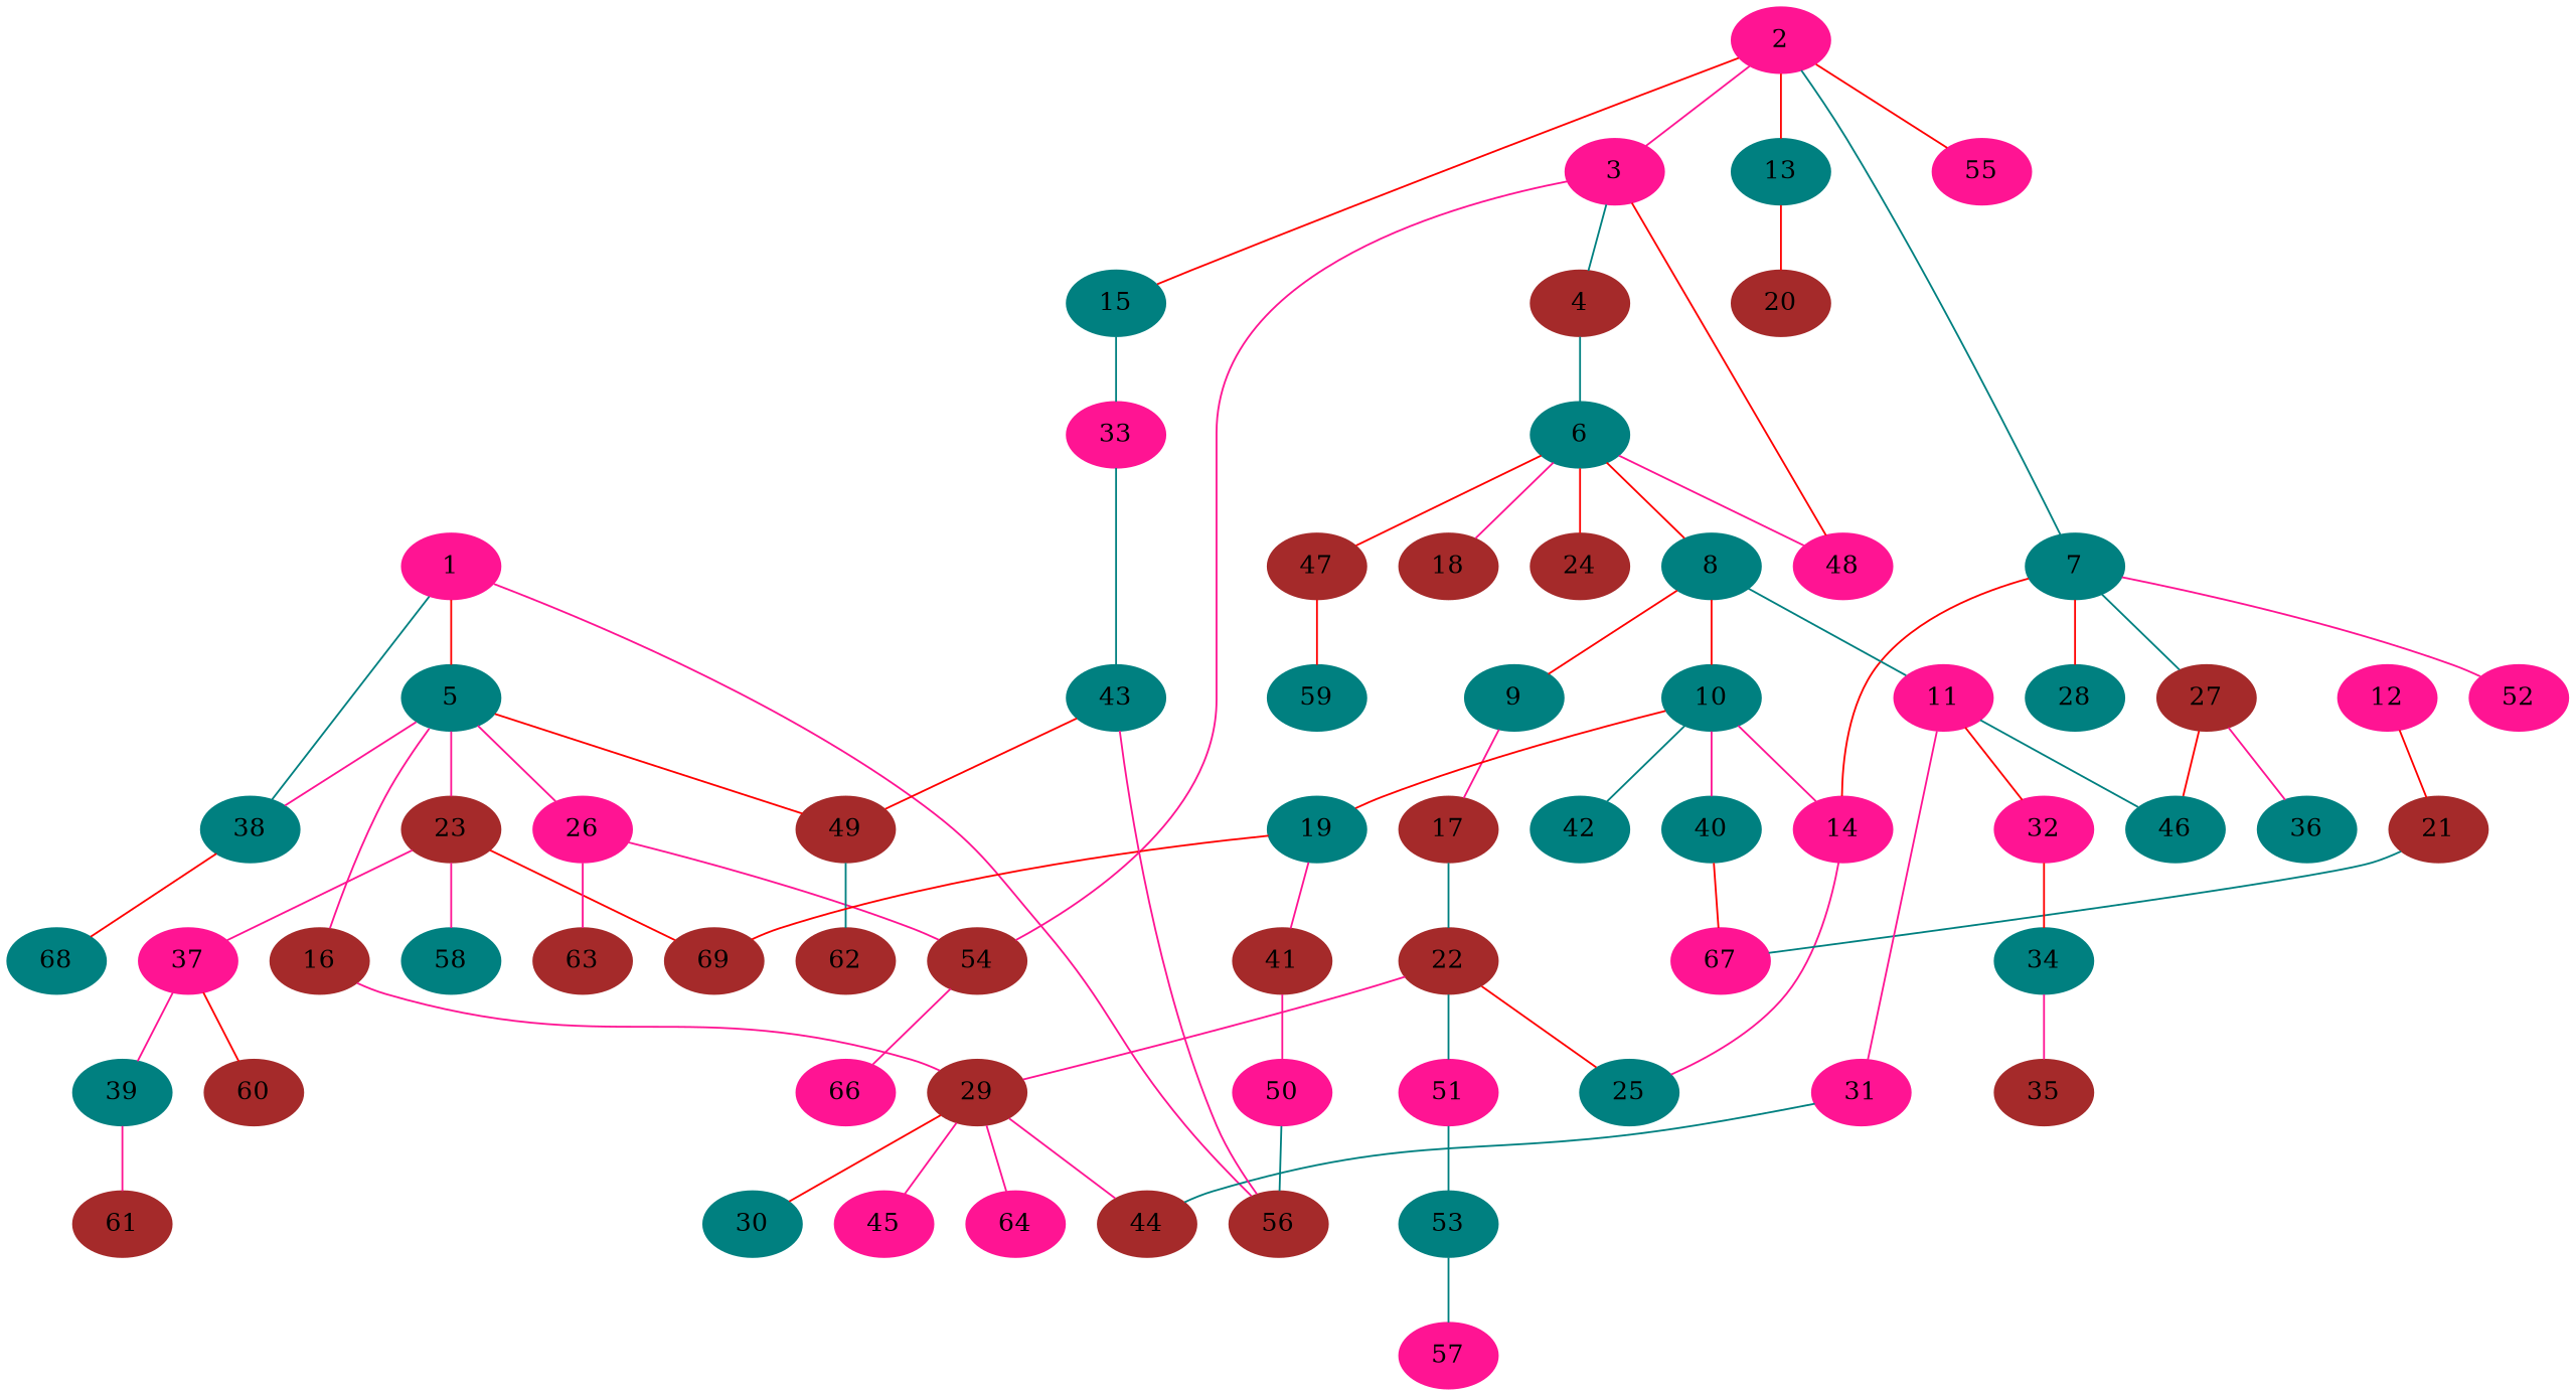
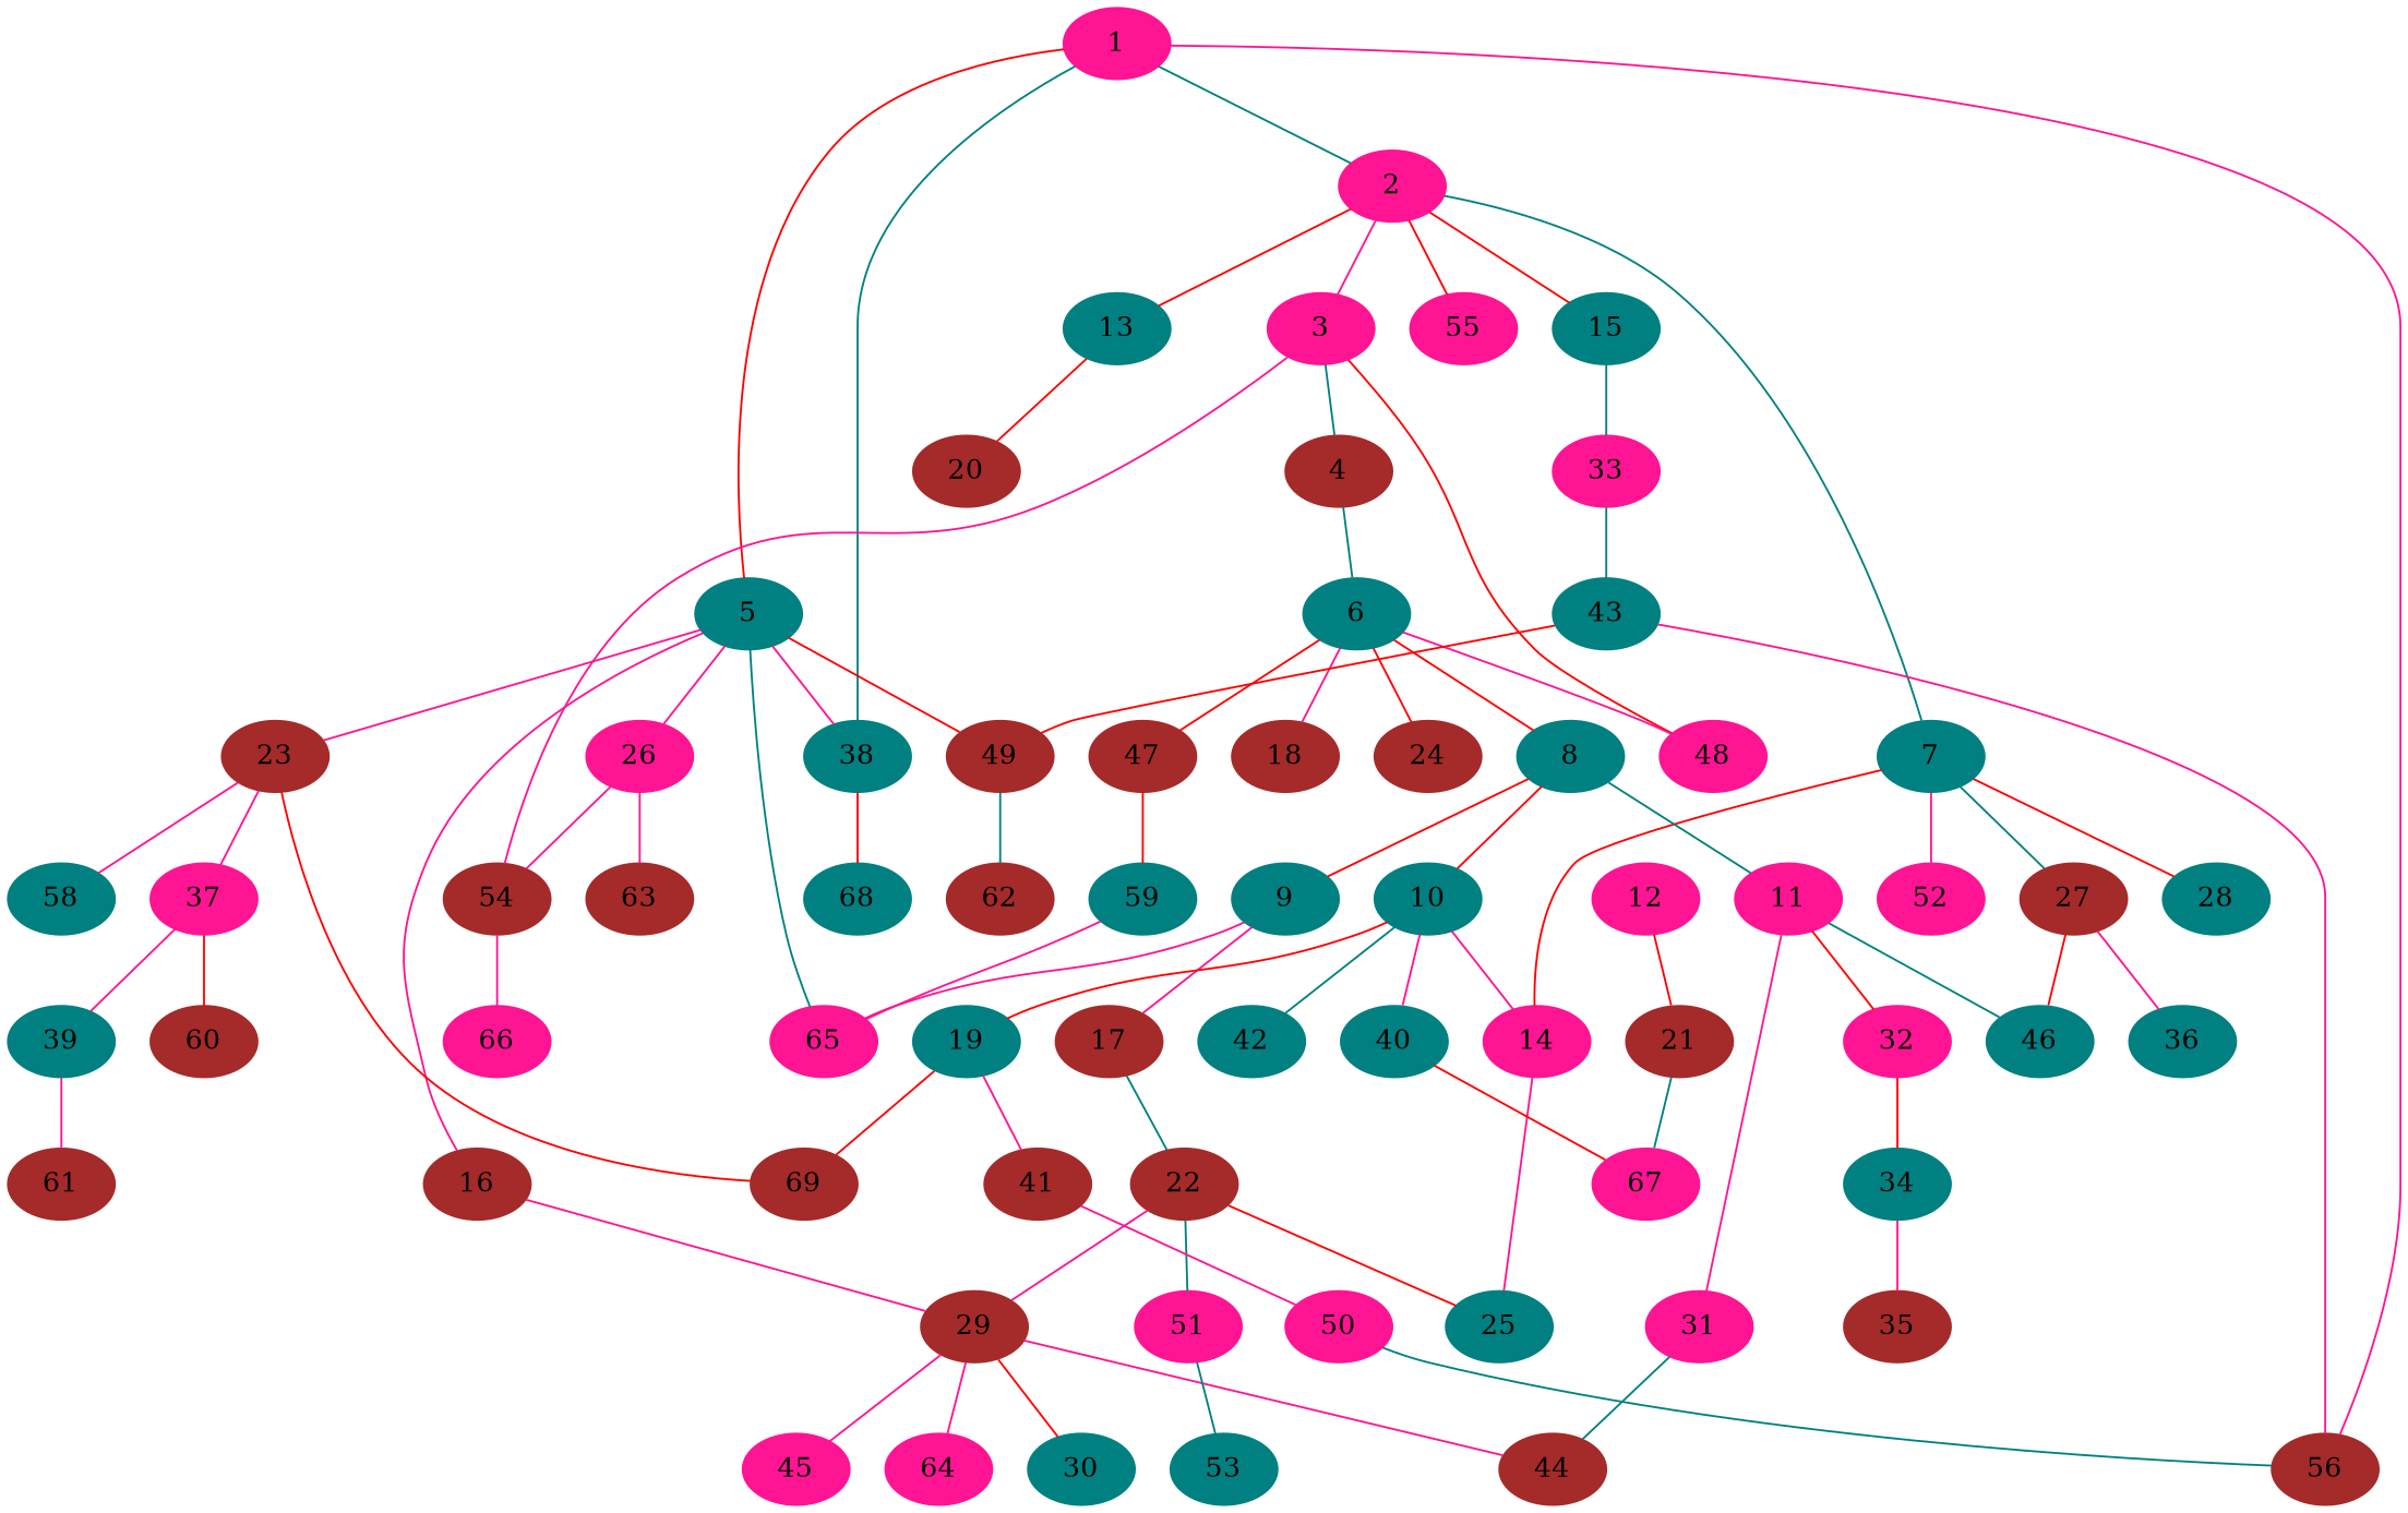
  graph {
    fontname="DejaVu Serif"
    node [color=teal fontname="DejaVu Serif" style=filled]
    edge [color=deeppink fontname="DejaVu Serif"]
    1 [color=deeppink]
    2 [color=deeppink]
    5
    38
    56 [color=brown]
    3 [color=deeppink]
    7
    13
    15
    55 [color=deeppink]
    16 [color=brown]
    23 [color=brown]
    26 [color=deeppink]
    49 [color=brown]
+   65 [color=deeppink]
    68
    4 [color=brown]
    54 [color=brown]
    48 [color=deeppink]
    14 [color=deeppink]
    27 [color=brown]
    28
    52 [color=deeppink]
    20 [color=brown]
    33 [color=deeppink]
    6
    12 [color=deeppink]
    21 [color=brown]
    66 [color=deeppink]
    8
    18 [color=brown]
    24 [color=brown]
    47 [color=brown]
    29 [color=brown]
    69 [color=brown]
    37 [color=deeppink]
    58
    63 [color=brown]
    62 [color=brown]
    9
    10
    11 [color=deeppink]
    59
    25
    46
    36
    17 [color=brown]
    19
    40
    42
    31 [color=deeppink]
    32 [color=deeppink]
    22 [color=brown]
    41 [color=brown]
    67 [color=deeppink]
    44 [color=brown]
    34
    43
    30
    45 [color=deeppink]
    64 [color=deeppink]
    51 [color=deeppink]
    50 [color=deeppink]
    53
    39
    60 [color=brown]
    35 [color=brown]
    61 [color=brown]
-   57 [color=deeppink]
+   1 -- 2 [color=teal]
    1 -- 5 [color=red]
    1 -- 38 [color=teal]
    1 -- 56
    2 -- 3
    2 -- 7 [color=teal]
    2 -- 13 [color=red]
    2 -- 15 [color=red]
    2 -- 55 [color=red]
    5 -- 38
    5 -- 16
    5 -- 23
    5 -- 26
    5 -- 49 [color=red]
+   5 -- 65 [color=teal]
    38 -- 68 [color=red]
    3 -- 4 [color=teal]
    3 -- 54
    3 -- 48 [color=red]
    7 -- 14 [color=red]
    7 -- 27 [color=teal]
    7 -- 28 [color=red]
    7 -- 52
    13 -- 20 [color=red]
    15 -- 33 [color=teal]
    16 -- 29
    23 -- 69 [color=red]
    23 -- 37
    23 -- 58
    26 -- 54
    26 -- 63
    49 -- 62 [color=teal]
    4 -- 6 [color=teal]
    54 -- 66
    14 -- 25
    27 -- 46 [color=red]
    27 -- 36
    33 -- 43 [color=teal]
    6 -- 48
    6 -- 8 [color=red]
    6 -- 18
    6 -- 24 [color=red]
    6 -- 47 [color=red]
    12 -- 21 [color=red]
    21 -- 67 [color=teal]
    8 -- 9 [color=red]
    8 -- 10 [color=red]
    8 -- 11 [color=teal]
    47 -- 59 [color=red]
    29 -- 44
    29 -- 30 [color=red]
    29 -- 45
    29 -- 64
    37 -- 39
    37 -- 60 [color=red]
+   9 -- 65
    9 -- 17
    10 -- 14
    10 -- 19 [color=red]
    10 -- 40
    10 -- 42 [color=teal]
    11 -- 46 [color=teal]
    11 -- 31
    11 -- 32 [color=red]
+   59 -- 65
    17 -- 22 [color=teal]
    19 -- 69 [color=red]
    19 -- 41
    40 -- 67 [color=red]
    31 -- 44 [color=teal]
    32 -- 34 [color=red]
    22 -- 29
    22 -- 25 [color=red]
    22 -- 51 [color=teal]
    41 -- 50
    34 -- 35
    43 -- 56
    43 -- 49 [color=red]
    51 -- 53 [color=teal]
    50 -- 56 [color=teal]
-   53 -- 57 [color=teal]
    39 -- 61
  }
